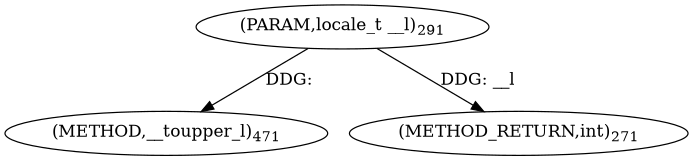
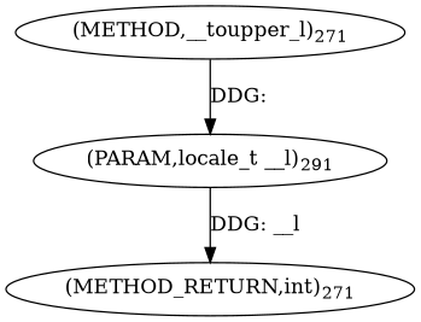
  digraph {
-   n1 [label=<(METHOD,__toupper_l)<SUB>471</SUB>>]
+   n1 [label=<(METHOD,__toupper_l)<SUB>271</SUB>>]
    n2 [label=<(PARAM,locale_t __l)<SUB>291</SUB>>]
    n3 [label=<(METHOD_RETURN,int)<SUB>271</SUB>>]
-   n2 -> n1 [label="DDG: "]
+   n1 -> n2 [label="DDG: "]
    n2 -> n3 [label="DDG: __l"]
  }
